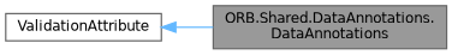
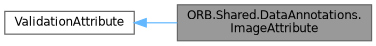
  digraph {
    rankdir=LR
    node [color=gray40 fontname=Helvetica fontsize=10 shape=box style=filled]
-   n1 [fillcolor=grey60 fontcolor=black height=0.2 label="ORB.Shared.DataAnnotations.\lDataAnnotations" width=0.4]
+   n1 [fillcolor=grey60 fontcolor=black height=0.2 label="ORB.Shared.DataAnnotations.\lImageAttribute" width=0.4]
    n2 [fillcolor=white height=0.2 label=ValidationAttribute width=0.4]
    n2 -> n1 [color=steelblue1 dir=back fontname=Helvetica fontsize=10 labelfontname=Helvetica labelfontsize=10 style=solid]
  }
